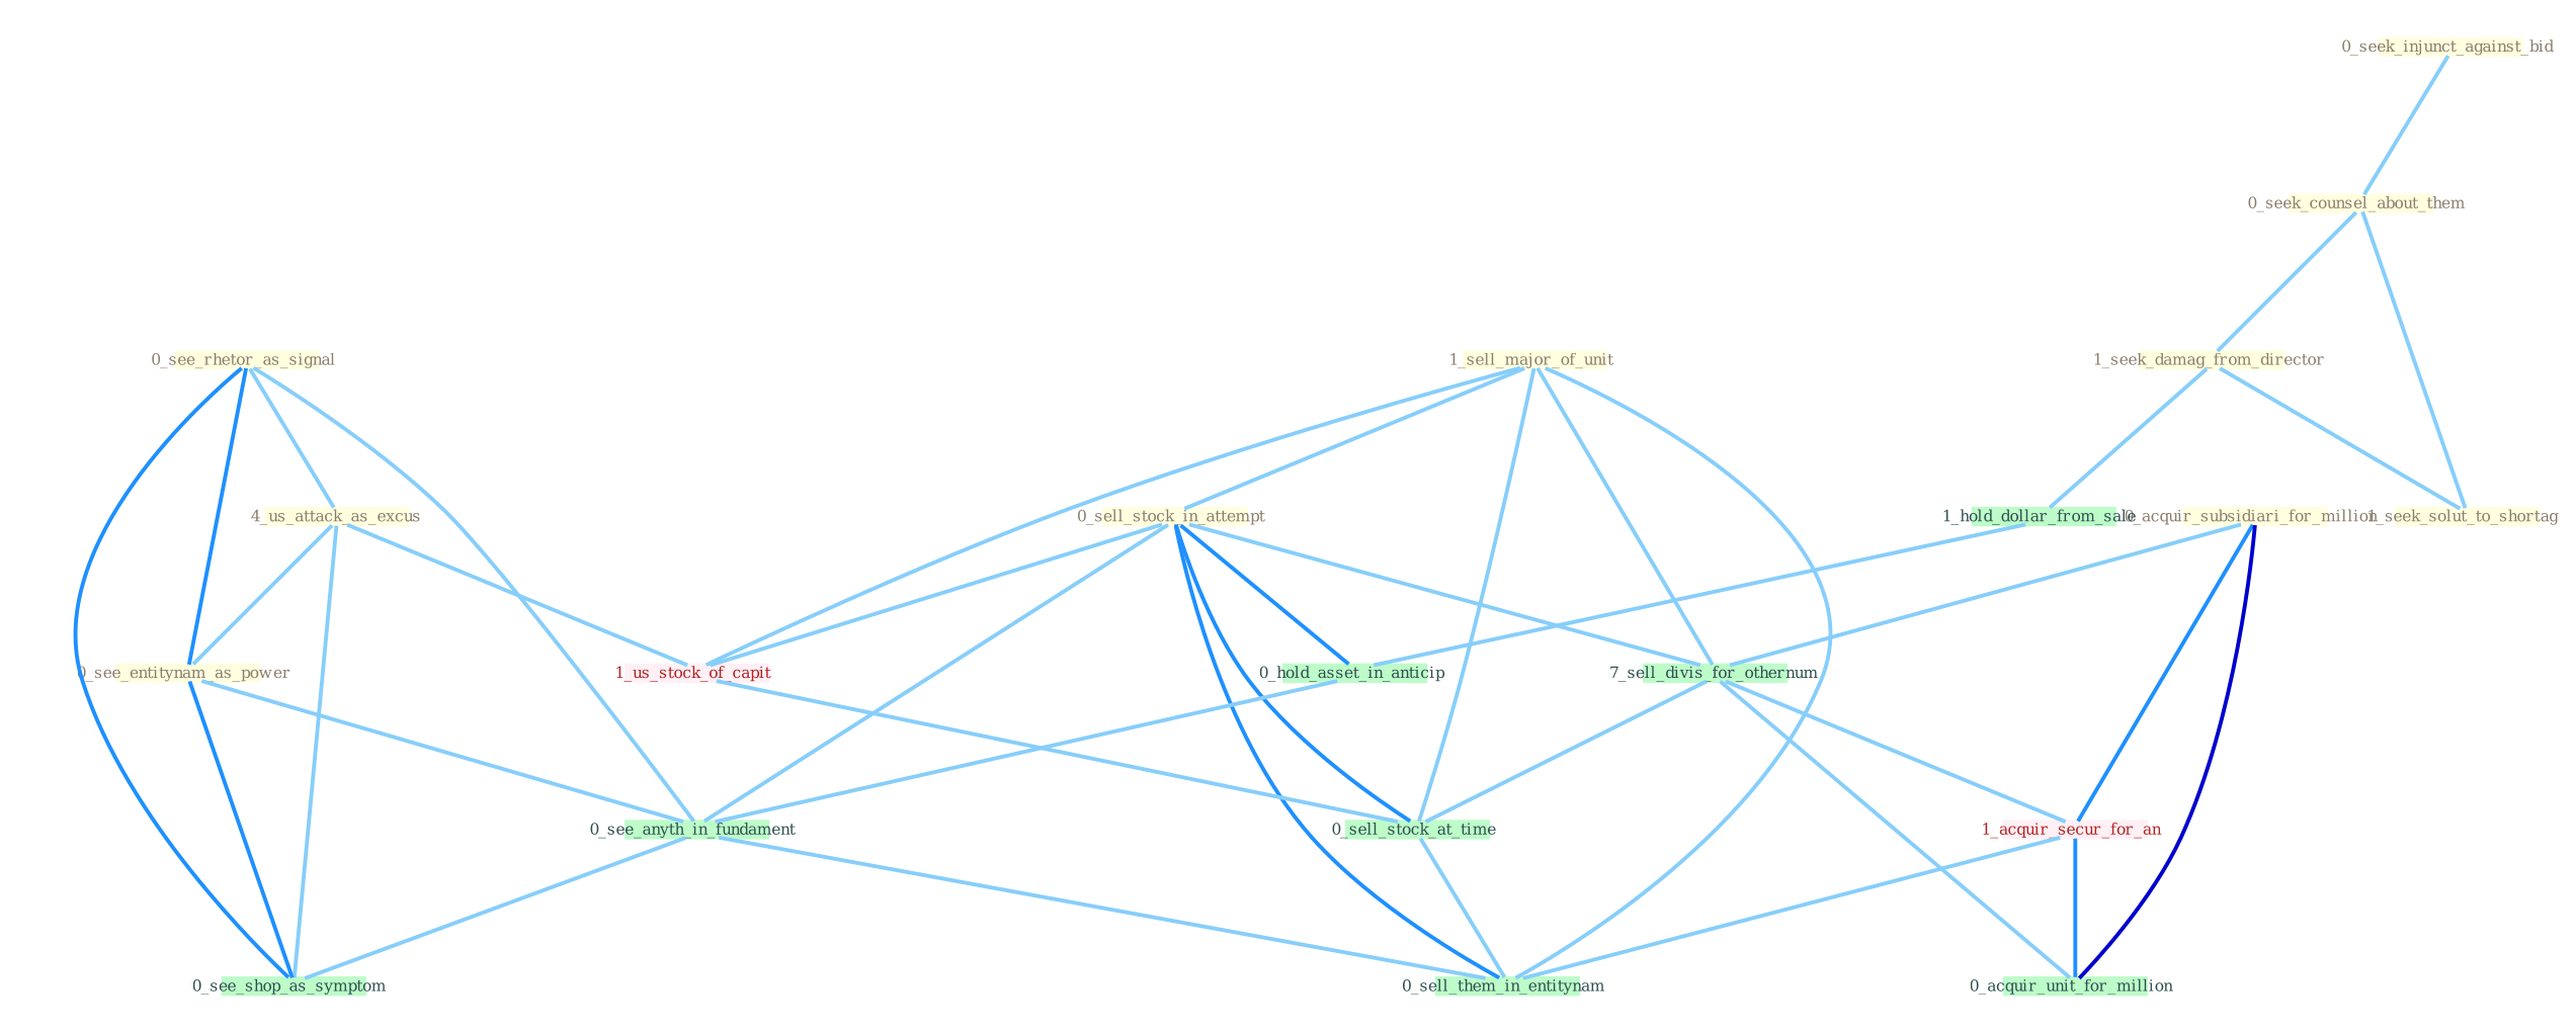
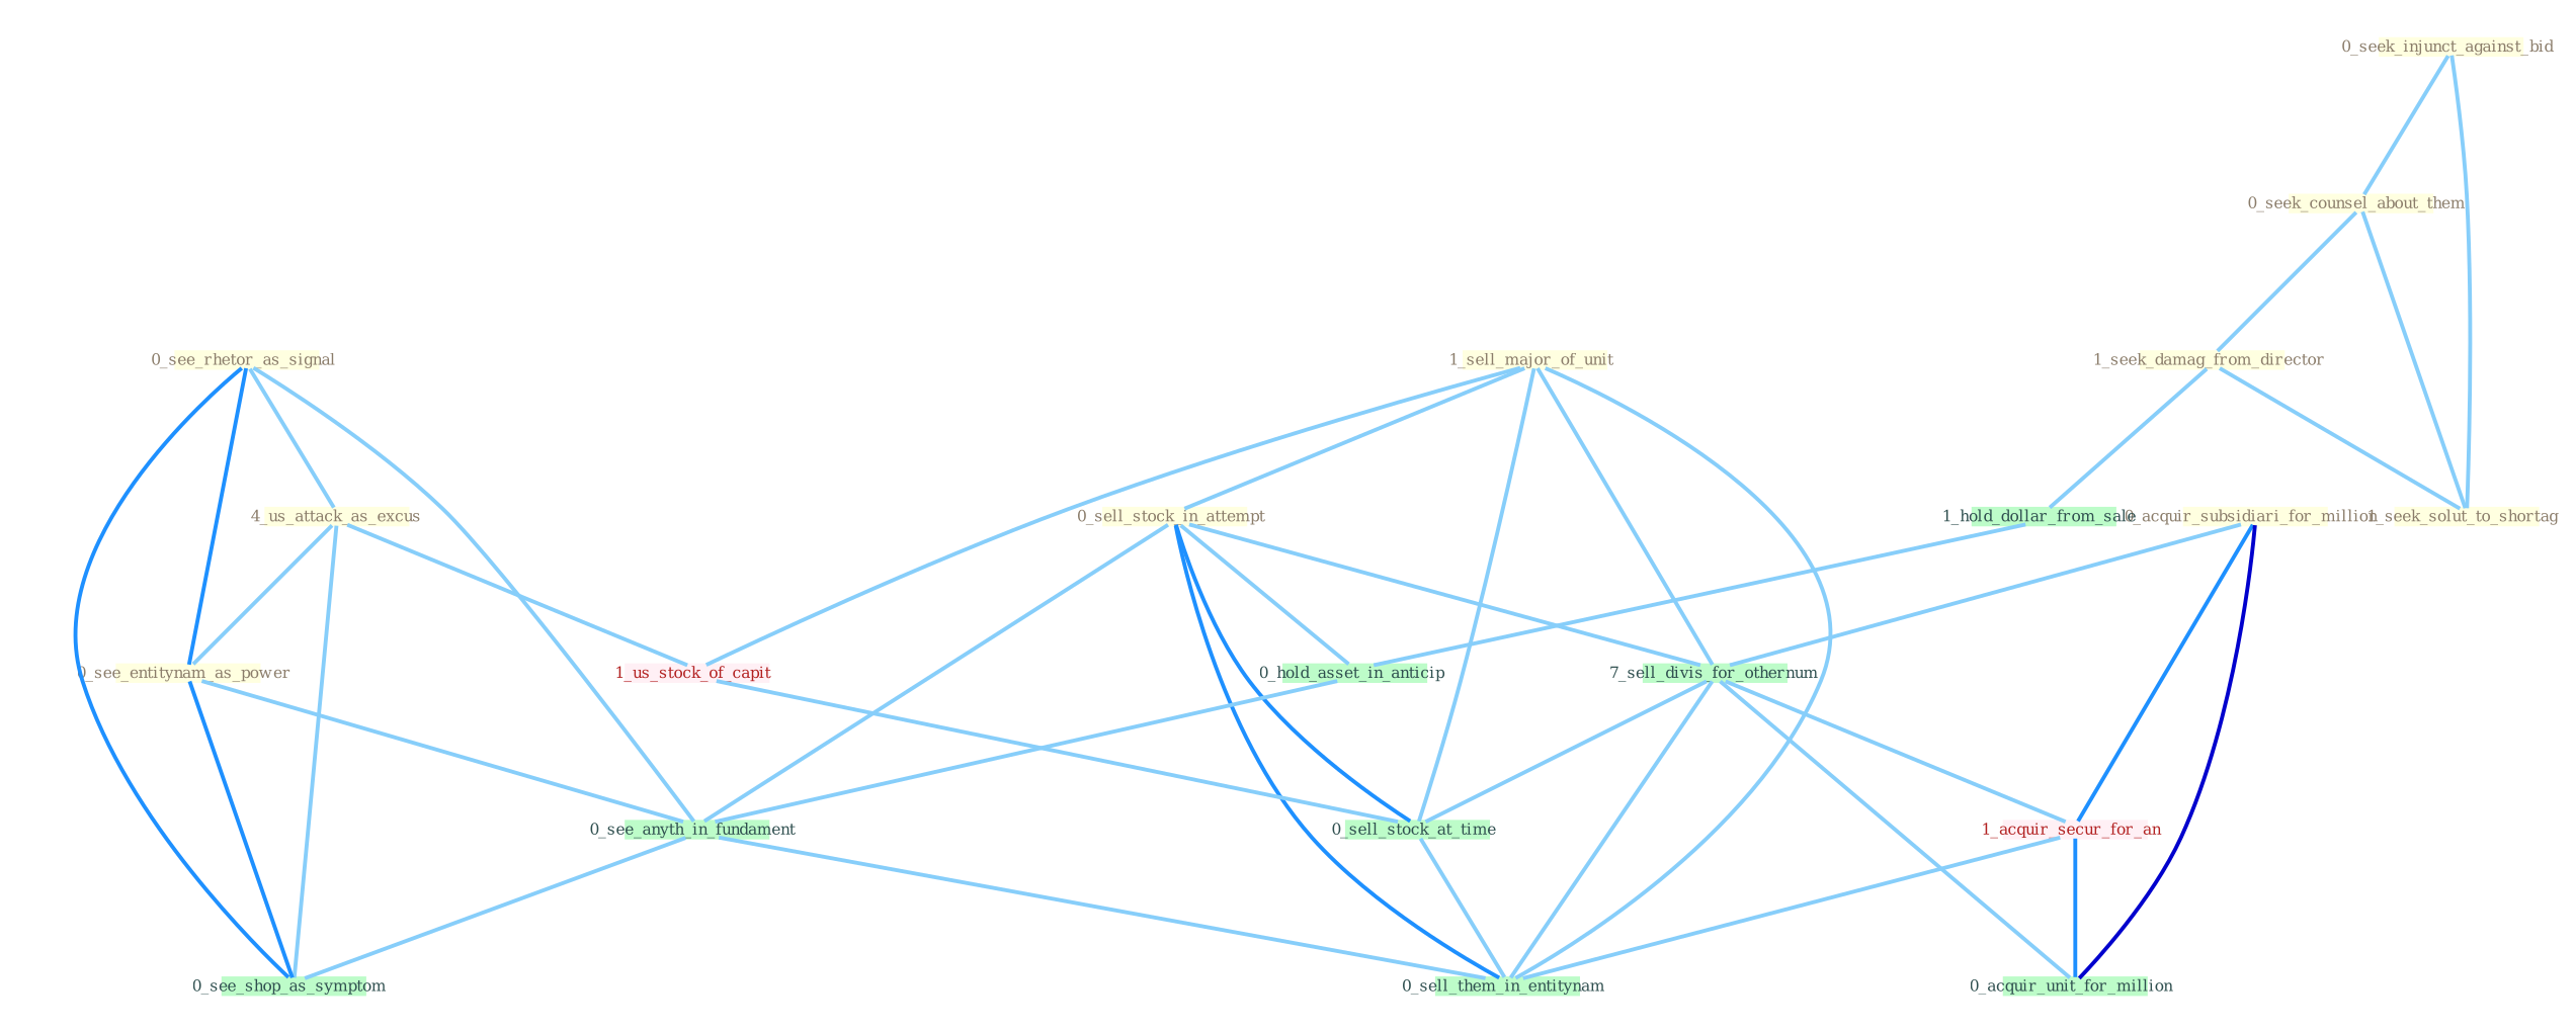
  graph {
    node [color="#ffffe0" fixedsize=true fontcolor="#8b7d6b" fontsize=4 shape=polygon style=filled]
    edge [color="#87cefa" w=1]
    "0_see_rhetor_as_signal " [height=.06 width=.5]
    "0_seek_injunct_against_bid " [height=.06 width=.5]
    n3 [height=.06 label="4_us_attack_as_excus" width=.5]
    "1_sell_major_of_unit " [height=.06 width=.5]
    "0_sell_stock_in_attempt " [height=.06 width=.5]
    "0_acquir_subsidiari_for_million " [height=.06 width=.5]
    "0_seek_counsel_about_them " [height=.06 width=.5]
    "1_seek_damag_from_director " [height=.06 width=.5]
    "0_see_entitynam_as_power " [height=.06 width=.5]
    "1_seek_solut_to_shortag " [height=.06 width=.5]
    "1_acquir_secur_for_an " [color="#fff0f5" fontcolor="#b22222" height=.06 width=.5]
    "1_us_stock_of_capit " [color="#fff0f5" fontcolor="#b22222" height=.06 width=.5]
    "0_see_anyth_in_fundament " [color="#BDFCC9" fontcolor="#2f4f4f" height=.06 width=.5]
    "0_see_shop_as_symptom " [color="#BDFCC9" fontcolor="#2f4f4f" height=.06 width=.5]
    n15 [color="#BDFCC9" fontcolor="#2f4f4f" height=.06 label="7_sell_divis_for_othernum" width=.5]
    "0_sell_stock_at_time " [color="#BDFCC9" fontcolor="#2f4f4f" height=.06 width=.5]
    "0_sell_them_in_entitynam " [color="#BDFCC9" fontcolor="#2f4f4f" height=.06 width=.5]
    "0_hold_asset_in_anticip " [color="#BDFCC9" fontcolor="#2f4f4f" height=.06 width=.5]
    "0_acquir_unit_for_million " [color="#BDFCC9" fontcolor="#2f4f4f" height=.06 width=.5]
    "1_hold_dollar_from_sale " [color="#BDFCC9" fontcolor="#2f4f4f" height=.06 width=.5]
    subgraph sub_1 {
      "0_see_rhetor_as_signal "
      "0_seek_injunct_against_bid "
      n3
      "1_sell_major_of_unit "
      "0_sell_stock_in_attempt "
      "0_acquir_subsidiari_for_million "
      "0_seek_counsel_about_them "
      "1_seek_damag_from_director "
      "0_see_entitynam_as_power "
      "1_seek_solut_to_shortag "
    }
    subgraph sub_2 {
      "1_acquir_secur_for_an "
      "1_us_stock_of_capit "
    }
    "0_see_rhetor_as_signal " -- n3
    "0_see_rhetor_as_signal " -- "0_see_entitynam_as_power " [color="#1e90ff" w=2]
    "0_see_rhetor_as_signal " -- "0_see_anyth_in_fundament "
    "0_see_rhetor_as_signal " -- "0_see_shop_as_symptom " [color="#1e90ff" w=2]
    "0_seek_injunct_against_bid " -- "0_seek_counsel_about_them "
+   "0_seek_injunct_against_bid " -- "1_seek_solut_to_shortag "
    n3 -- "0_see_entitynam_as_power "
    n3 -- "1_us_stock_of_capit "
    n3 -- "0_see_shop_as_symptom "
    "1_sell_major_of_unit " -- "0_sell_stock_in_attempt "
    "1_sell_major_of_unit " -- "1_us_stock_of_capit "
    "1_sell_major_of_unit " -- n15
    "1_sell_major_of_unit " -- "0_sell_stock_at_time "
    "1_sell_major_of_unit " -- "0_sell_them_in_entitynam "
-   "0_sell_stock_in_attempt " -- "1_us_stock_of_capit "
    "0_sell_stock_in_attempt " -- "0_see_anyth_in_fundament "
    "0_sell_stock_in_attempt " -- n15
    "0_sell_stock_in_attempt " -- "0_sell_stock_at_time " [color="#1e90ff" w=2]
    "0_sell_stock_in_attempt " -- "0_sell_them_in_entitynam " [color="#1e90ff" w=2]
-   "0_sell_stock_in_attempt " -- "0_hold_asset_in_anticip " [color="#1e90ff"]
+   "0_sell_stock_in_attempt " -- "0_hold_asset_in_anticip "
    "0_acquir_subsidiari_for_million " -- "1_acquir_secur_for_an " [color="#1e90ff" w=2]
    "0_acquir_subsidiari_for_million " -- n15
    "0_acquir_subsidiari_for_million " -- "0_acquir_unit_for_million " [color="#0000cd" w=3]
    "0_seek_counsel_about_them " -- "1_seek_damag_from_director "
    "0_seek_counsel_about_them " -- "1_seek_solut_to_shortag "
    "1_seek_damag_from_director " -- "1_seek_solut_to_shortag "
    "1_seek_damag_from_director " -- "1_hold_dollar_from_sale "
    "0_see_entitynam_as_power " -- "0_see_anyth_in_fundament "
    "0_see_entitynam_as_power " -- "0_see_shop_as_symptom " [color="#1e90ff" w=2]
    "1_acquir_secur_for_an " -- "0_sell_them_in_entitynam "
    "1_acquir_secur_for_an " -- "0_acquir_unit_for_million " [color="#1e90ff" w=2]
    "1_us_stock_of_capit " -- "0_sell_stock_at_time "
    "0_see_anyth_in_fundament " -- "0_see_shop_as_symptom "
    "0_see_anyth_in_fundament " -- "0_sell_them_in_entitynam "
    n15 -- "1_acquir_secur_for_an "
    n15 -- "0_sell_stock_at_time "
+   n15 -- "0_sell_them_in_entitynam "
    n15 -- "0_acquir_unit_for_million "
    "0_sell_stock_at_time " -- "0_sell_them_in_entitynam "
    "0_hold_asset_in_anticip " -- "0_see_anyth_in_fundament "
    "1_hold_dollar_from_sale " -- "0_hold_asset_in_anticip "
  }
